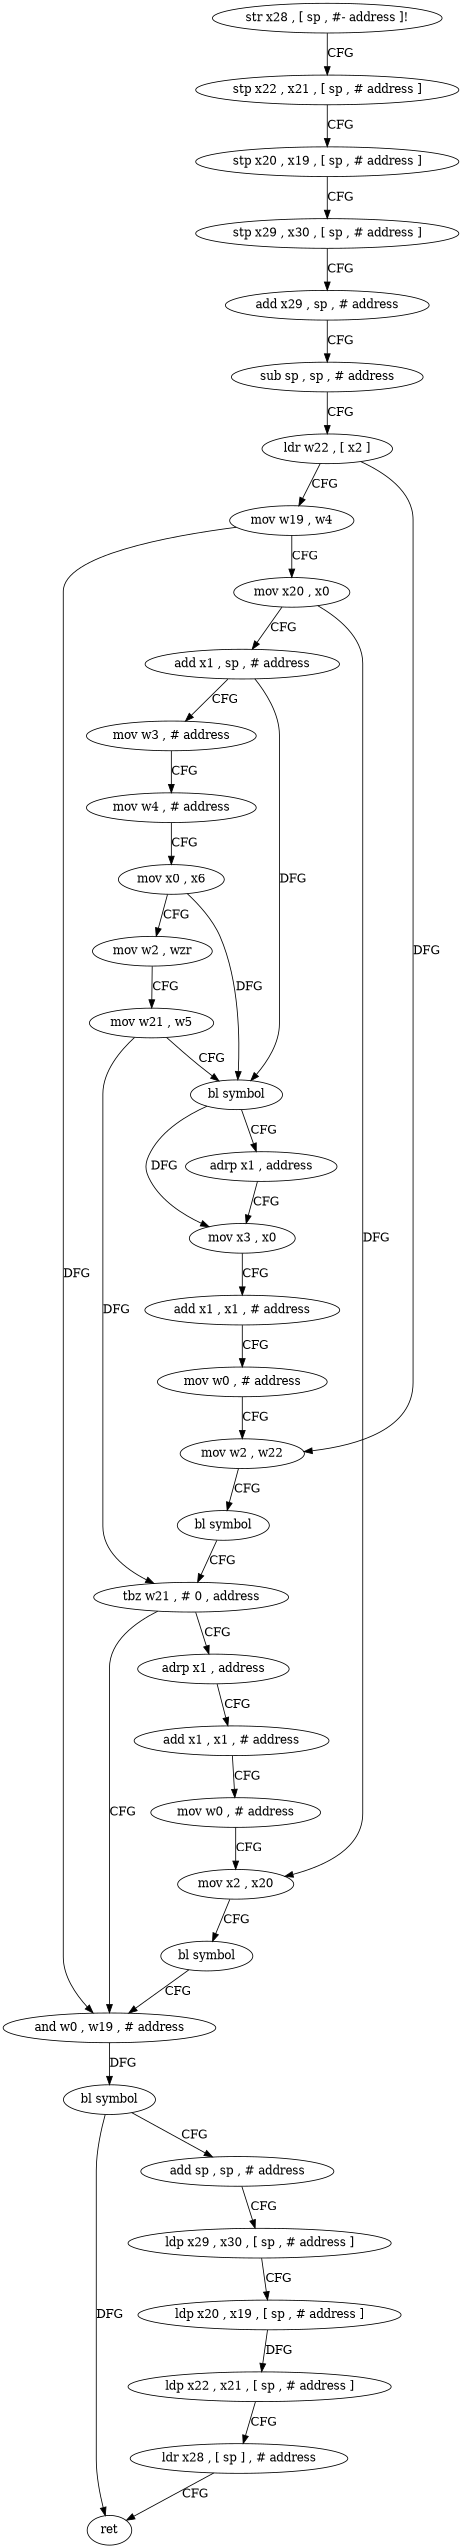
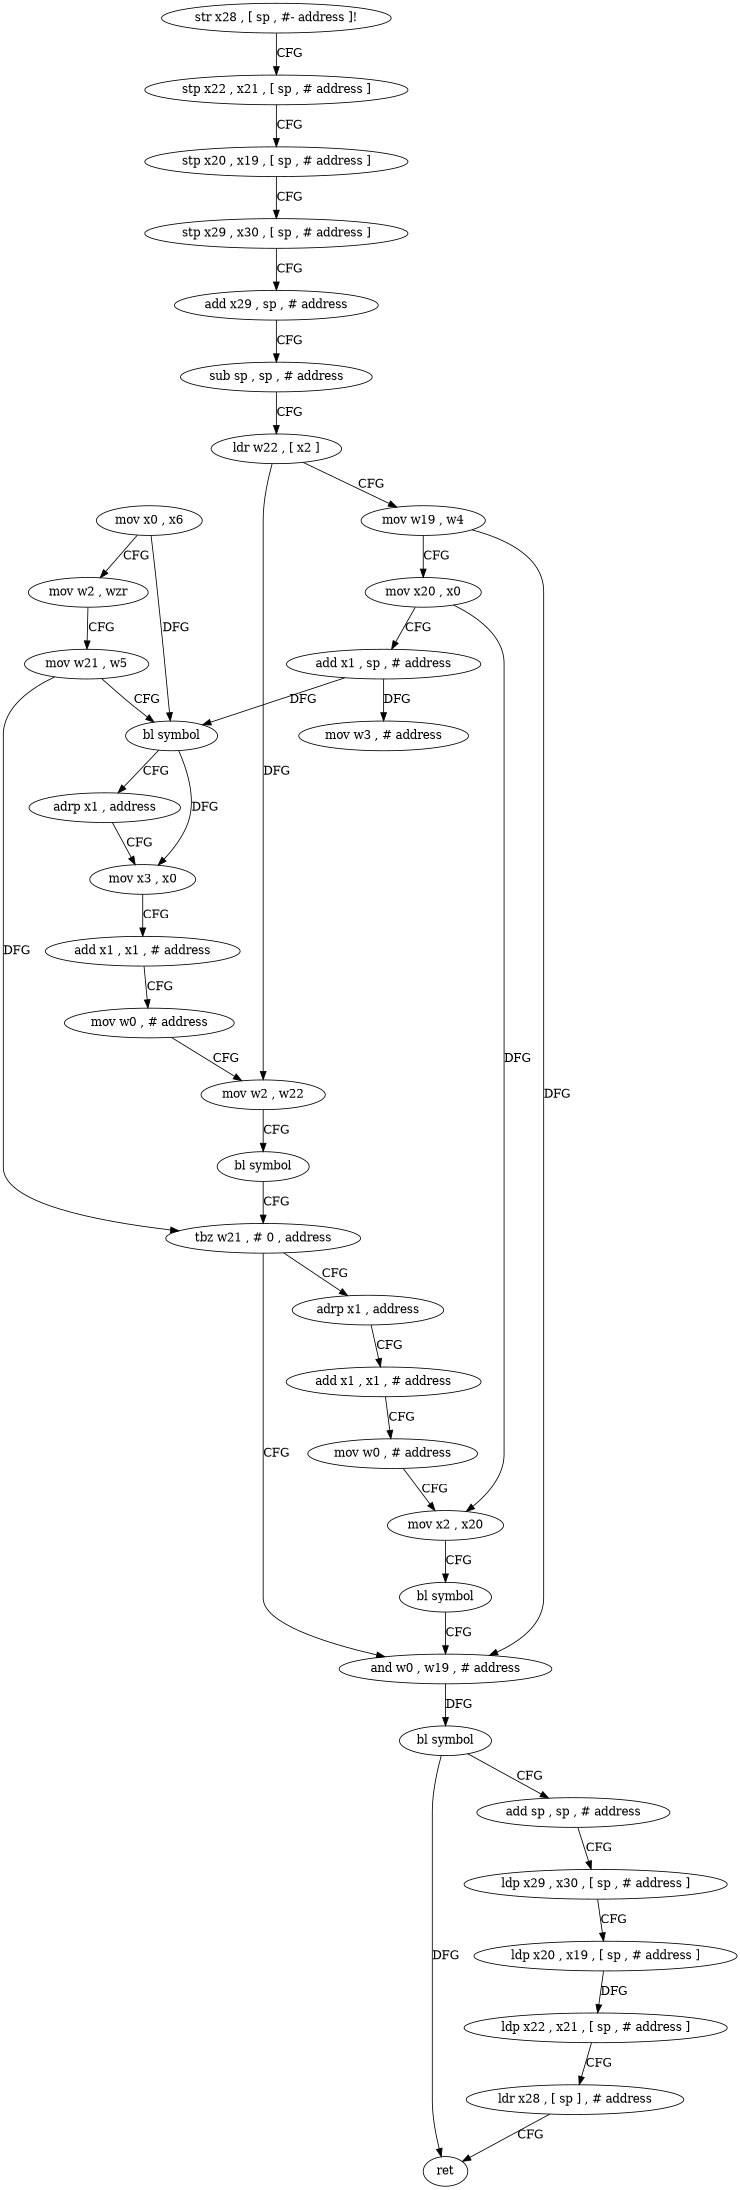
  digraph {
    n1 [label="str x28 , [ sp , #- address ]!"]
    n2 [label="stp x22 , x21 , [ sp , # address ]"]
    n3 [label="stp x20 , x19 , [ sp , # address ]"]
    n4 [label="stp x29 , x30 , [ sp , # address ]"]
    n5 [label="add x29 , sp , # address"]
    n6 [label="sub sp , sp , # address"]
    n7 [label="ldr w22 , [ x2 ]"]
    n8 [label="mov w19 , w4"]
    n9 [label="mov w2 , w22"]
    n10 [label="mov x20 , x0"]
    n11 [label="and w0 , w19 , # address"]
    n12 [label="bl symbol"]
    n13 [label="add x1 , sp , # address"]
    n14 [label="mov x2 , x20"]
    n15 [label="bl symbol"]
    n16 [label="mov w3 , # address"]
    n17 [label="bl symbol"]
    n18 [label="bl symbol"]
-   n19 [label="mov w4 , # address"]
    n20 [label="adrp x1 , address"]
    n21 [label="mov x3 , x0"]
    n22 [label="mov x0 , x6"]
    n23 [label="mov w2 , wzr"]
    n24 [label="mov w21 , w5"]
    n25 [label="tbz w21 , # 0 , address"]
    n26 [label="adrp x1 , address"]
    n27 [label="add x1 , x1 , # address"]
    n28 [label="mov w0 , # address"]
    n29 [label="add x1 , x1 , # address"]
    n30 [label="add sp , sp , # address"]
    n31 [label=ret]
    n32 [label="mov w0 , # address"]
    n33 [label="ldp x29 , x30 , [ sp , # address ]"]
    n34 [label="ldp x20 , x19 , [ sp , # address ]"]
    n35 [label="ldp x22 , x21 , [ sp , # address ]"]
    n36 [label="ldr x28 , [ sp ] , # address"]
    n1 -> n2 [label=CFG]
    n2 -> n3 [label=CFG]
    n3 -> n4 [label=CFG]
    n4 -> n5 [label=CFG]
    n5 -> n6 [label=CFG]
    n6 -> n7 [label=CFG]
    n7 -> n8 [label=CFG]
    n7 -> n9 [label=DFG]
    n8 -> n10 [label=CFG]
    n8 -> n11 [label=DFG]
    n9 -> n12 [label=CFG]
    n10 -> n13 [label=CFG]
    n10 -> n14 [label=DFG]
    n11 -> n15 [label=DFG]
    n12 -> n25 [label=CFG]
-   n13 -> n16 [label=CFG]
+   n13 -> n16 [label=DFG]
    n13 -> n17 [label=DFG]
    n14 -> n18 [label=CFG]
    n15 -> n30 [label=CFG]
    n15 -> n31 [label=DFG]
-   n16 -> n19 [label=CFG]
    n17 -> n20 [label=CFG]
    n17 -> n21 [label=DFG]
    n18 -> n11 [label=CFG]
-   n19 -> n22 [label=CFG]
    n20 -> n21 [label=CFG]
    n21 -> n27 [label=CFG]
    n22 -> n17 [label=DFG]
    n22 -> n23 [label=CFG]
    n23 -> n24 [label=CFG]
    n24 -> n17 [label=CFG]
    n24 -> n25 [label=DFG]
    n25 -> n11 [label=CFG]
    n25 -> n26 [label=CFG]
    n26 -> n29 [label=CFG]
    n27 -> n28 [label=CFG]
    n28 -> n9 [label=CFG]
    n29 -> n32 [label=CFG]
    n30 -> n33 [label=CFG]
    n32 -> n14 [label=CFG]
    n33 -> n34 [label=CFG]
    n34 -> n35 [label=DFG]
    n35 -> n36 [label=CFG]
    n36 -> n31 [label=CFG]
  }
